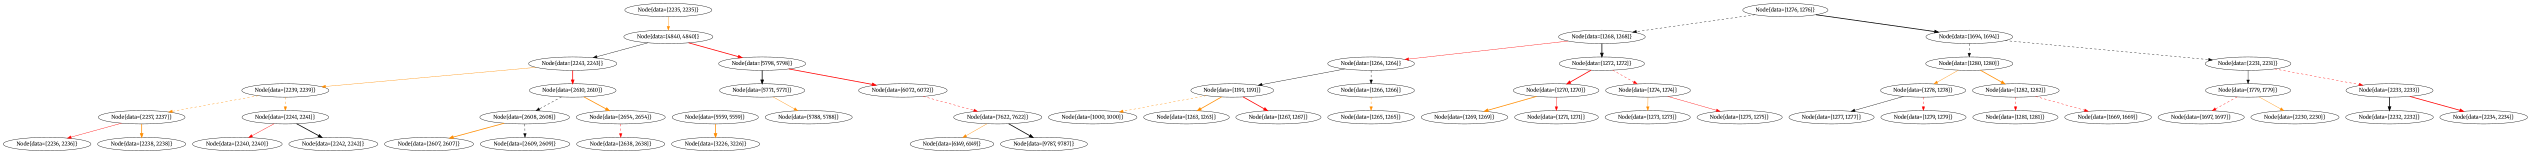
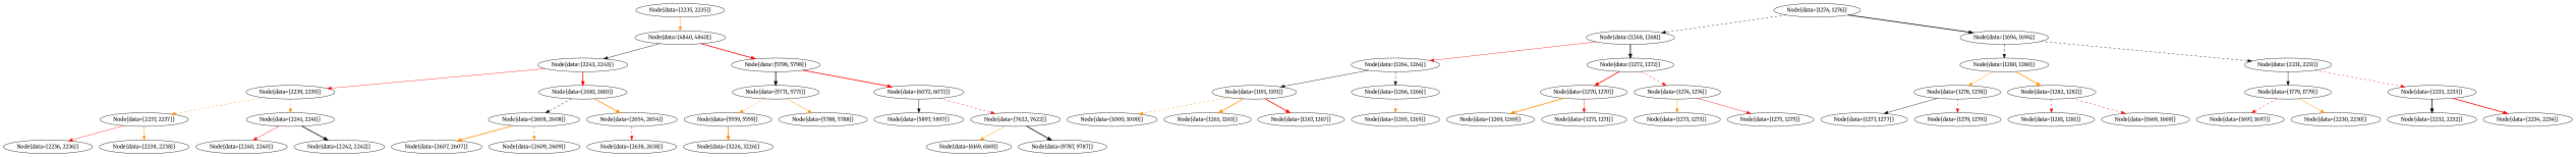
  digraph {
    fontname=Merriweather
    node [fontname=Merriweather]
    edge [color=darkorange fontname=Merriweather style=dashed]
    n1 [label="Node{data=[2235, 2235]}"]
    n2 [label="Node{data=[4840, 4840]}"]
    n3 [label="Node{data=[1276, 1276]}"]
    n4 [label="Node{data=[1268, 1268]}"]
    n5 [label="Node{data=[1694, 1694]}"]
    n6 [label="Node{data=[2243, 2243]}"]
    n7 [label="Node{data=[5798, 5798]}"]
    n8 [label="Node{data=[1264, 1264]}"]
    n9 [label="Node{data=[1272, 1272]}"]
    n10 [label="Node{data=[1280, 1280]}"]
    n11 [label="Node{data=[2231, 2231]}"]
    n12 [label="Node{data=[1191, 1191]}"]
    n13 [label="Node{data=[1266, 1266]}"]
    n14 [label="Node{data=[1270, 1270]}"]
    n15 [label="Node{data=[1274, 1274]}"]
    n16 [label="Node{data=[1000, 1000]}"]
    n17 [label="Node{data=[1263, 1263]}"]
    n18 [label="Node{data=[1267, 1267]}"]
    n19 [label="Node{data=[1265, 1265]}"]
    n20 [label="Node{data=[1269, 1269]}"]
    n21 [label="Node{data=[1271, 1271]}"]
    n22 [label="Node{data=[1273, 1273]}"]
    n23 [label="Node{data=[1275, 1275]}"]
    n24 [label="Node{data=[1278, 1278]}"]
    n25 [label="Node{data=[1282, 1282]}"]
    n26 [label="Node{data=[1779, 1779]}"]
    n27 [label="Node{data=[2233, 2233]}"]
    n28 [label="Node{data=[1277, 1277]}"]
    n29 [label="Node{data=[1279, 1279]}"]
    n30 [label="Node{data=[1281, 1281]}"]
    n31 [label="Node{data=[1669, 1669]}"]
    n32 [label="Node{data=[1697, 1697]}"]
    n33 [label="Node{data=[2230, 2230]}"]
    n34 [label="Node{data=[2232, 2232]}"]
    n35 [label="Node{data=[2234, 2234]}"]
    n36 [label="Node{data=[2239, 2239]}"]
    n37 [label="Node{data=[2610, 2610]}"]
    n38 [label="Node{data=[5771, 5771]}"]
    n39 [label="Node{data=[6072, 6072]}"]
    n40 [label="Node{data=[2237, 2237]}"]
    n41 [label="Node{data=[2241, 2241]}"]
    n42 [label="Node{data=[2608, 2608]}"]
    n43 [label="Node{data=[2654, 2654]}"]
    n44 [label="Node{data=[2236, 2236]}"]
    n45 [label="Node{data=[2238, 2238]}"]
    n46 [label="Node{data=[2240, 2240]}"]
    n47 [label="Node{data=[2242, 2242]}"]
    n48 [label="Node{data=[2607, 2607]}"]
    n49 [label="Node{data=[2609, 2609]}"]
    n50 [label="Node{data=[2638, 2638]}"]
    n51 [label="Node{data=[3226, 3226]}"]
    n52 [label="Node{data=[5559, 5559]}"]
    n53 [label="Node{data=[5788, 5788]}"]
+   n54 [label="Node{data=[5897, 5897]}"]
    n55 [label="Node{data=[7622, 7622]}"]
    n56 [label="Node{data=[6149, 6149]}"]
    n57 [label="Node{data=[9787, 9787]}"]
    n1 -> n2 [style=solid]
    n2 -> n6 [color=black style=solid]
    n2 -> n7 [color=red style=bold]
    n3 -> n4 [color=black]
    n3 -> n5 [color=black style=bold]
    n4 -> n8 [color=red style=solid]
    n4 -> n9 [color=black style=bold]
    n5 -> n10 [color=black]
    n5 -> n11 [color=black]
-   n6 -> n36 [style=solid]
+   n6 -> n36 [color=red style=solid]
    n6 -> n37 [color=red style=bold]
    n7 -> n38 [color=black style=bold]
    n7 -> n39 [color=red style=bold]
    n8 -> n12 [color=black style=solid]
    n8 -> n13 [color=black]
    n9 -> n14 [color=red style=bold]
    n9 -> n15 [color=red]
    n10 -> n24 [style=solid]
    n10 -> n25 [style=bold]
    n11 -> n26 [color=black style=solid]
    n11 -> n27 [color=red]
    n12 -> n16
    n12 -> n17 [style=bold]
    n12 -> n18 [color=red style=bold]
    n13 -> n19
    n14 -> n20 [style=bold]
    n14 -> n21 [color=red style=solid]
    n15 -> n22 [style=solid]
    n15 -> n23 [color=red style=solid]
    n24 -> n28 [color=black style=solid]
    n24 -> n29 [color=red]
    n25 -> n30 [color=red]
    n25 -> n31 [color=red]
    n26 -> n32 [color=red]
    n26 -> n33 [style=solid]
    n27 -> n34 [color=black style=bold]
    n27 -> n35 [color=red style=bold]
    n36 -> n40
    n36 -> n41
    n37 -> n42 [color=black]
    n37 -> n43 [style=bold]
+   n38 -> n52
    n38 -> n53 [style=solid]
+   n39 -> n54 [color=black style=solid]
    n39 -> n55 [color=red]
    n40 -> n44 [color=red style=solid]
-   n40 -> n45 [style=bold]
+   n40 -> n45 [style=solid]
    n41 -> n46 [color=red style=solid]
    n41 -> n47 [color=black style=bold]
    n42 -> n48 [style=bold]
-   n42 -> n49 [color=black]
+   n42 -> n49
    n43 -> n50 [color=red]
    n52 -> n51 [style=bold]
    n55 -> n56 [style=solid]
    n55 -> n57 [color=black style=bold]
  }
